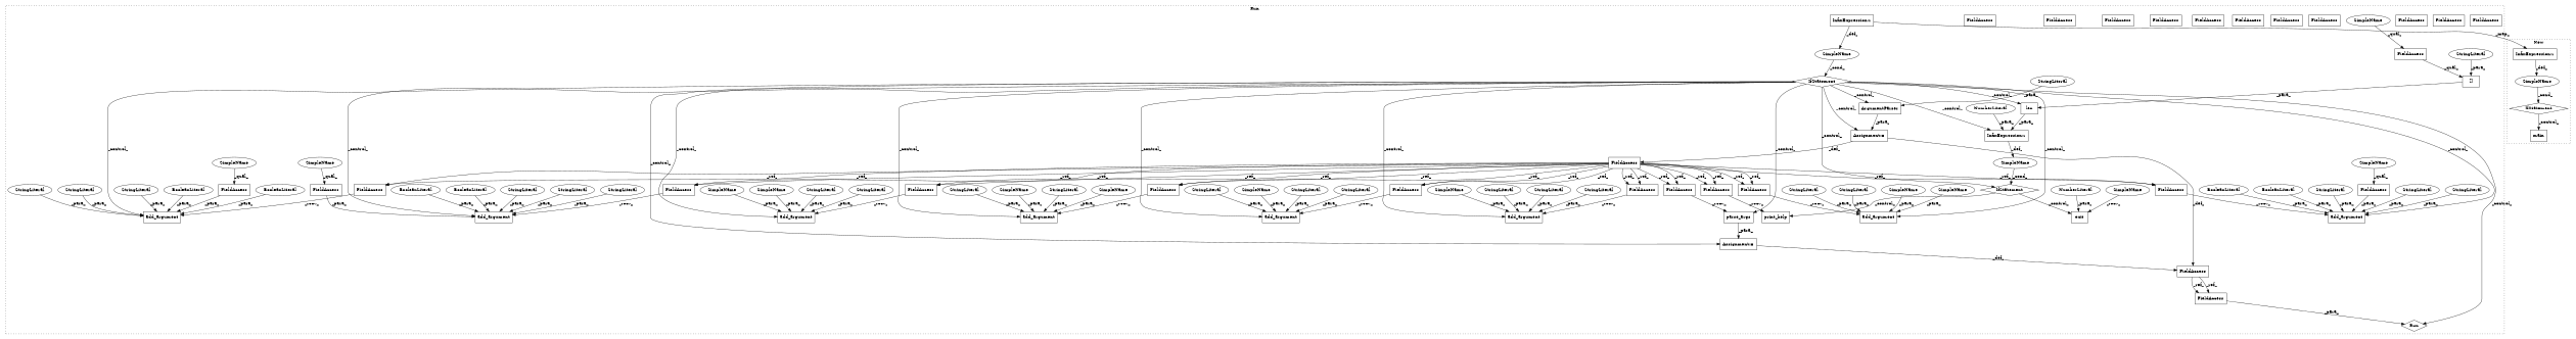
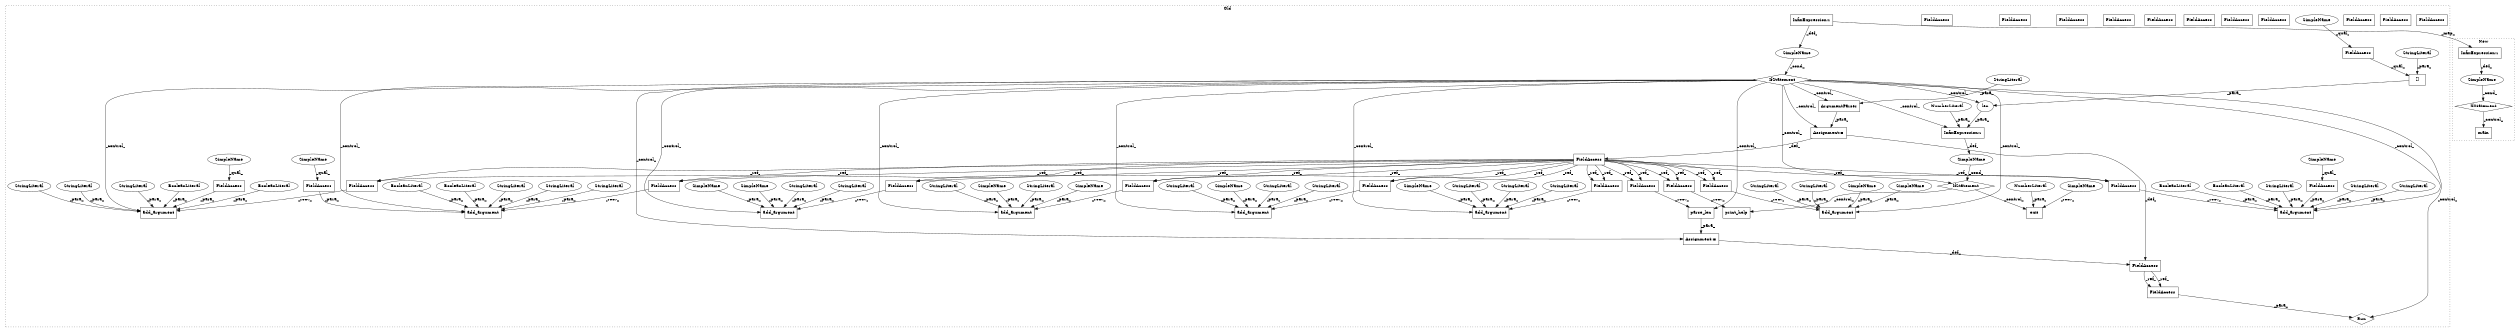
  digraph {
    node [a=22 l=6 shape=box]
    n1 [a=32 l="15,1" label=ArgumentParser s="6576,6628"]
    n2 [a=7 l=1 label="Assignment:=" s=7455]
    n3 [a=7 l=1 label="Assignment:=" s=6566]
    n4 [a=32 l="13,1" label=add_argument s="7334,7442"]
    n5 [a=45 l=8 label=StringLiteral s=7347 shape=ellipse]
    n6 [a=45 l=56 label=StringLiteral s=7386 shape=ellipse]
    n7 [a=32 l="13,1" label=add_argument s="6790,6851"]
    n8 [a=45 l=3 label=StringLiteral s=7371 shape=ellipse]
    n9 [a=45 l=14 label=StringLiteral s=6837 shape=ellipse]
    n10 [label=FieldAccess s=6560]
    n11 [label=FieldAccess s=7327]
    n12 [label=FieldAccess s=7456]
    n13 [label=FieldAccess s=6783]
    n14 [a=25 l="4,2" label=IfStatement s="6524,6550" shape=diamond]
    n15 [a=42 label=SimpleName shape=ellipse l=""]
    n16 [a=27 l=4 label="InfixExpression:r" s=6536]
-   n17 [a=32 l=12 label=parse_args s=7463]
+   n17 [a=32 l=12 label=parse_len s=7463]
    n18 [l=4 label=FieldAccess s=7451]
    n19 [l=4 label=FieldAccess s=7596]
    n20 [label=FieldAccess s=7536]
    n21 [a=45 l=37 label=StringLiteral s=6591 shape=ellipse]
    n22 [a=32 l="5,1" label=exit s="7569,7575"]
    n23 [a=34 l=1 label=NumberLiteral s=7574 shape=ellipse]
    n24 [a=42 label=SimpleName shape=ellipse l=""]
    n25 [a=32 l=12 label=print_help s=7543]
    n26 [a=27 l=4 label="InfixExpression:r" s=7519]
    n27 [a=34 l=1 label=NumberLiteral s=7523 shape=ellipse]
    n28 [l=8 label=FieldAccess s=7491]
    n29 [a=2 l="9,1" label="[]" s="7491,7517"]
-   n30 [a=32 l="4,1" label=len s="7487,7518"]
+   n30 [a=32 l="4,1" label=len s="7487,7518" shape=ellipse]
    n31 [a=25 l="4,2" label=IfStatement s="7483,7524" shape=diamond]
    n32 [a=45 l=17 label=StringLiteral s=7500 shape=ellipse]
    n33 [a=32 l="13,1" label=add_argument s="6644,6774"]
    n34 [label=FieldAccess s=6637]
    n35 [a=32 l="13,1" label=add_argument s="6867,6937"]
    n36 [label=FieldAccess s=6946]
    n37 [a=32 l="13,1" label=add_argument s="6953,7044"]
    n38 [label=FieldAccess s=6860]
    n39 [a=45 l=55 label=StringLiteral s=6989 shape=ellipse]
    n40 [a=45 l=11 label=StringLiteral s=6898 shape=ellipse]
    n41 [a=45 l=94 label=StringLiteral s=6680 shape=ellipse]
    n42 [a=45 l=10 label=StringLiteral s=6966 shape=ellipse]
    n43 [a=45 l=10 label=StringLiteral s=6880 shape=ellipse]
    n44 [a=45 l=13 label=StringLiteral s=6803 shape=ellipse]
    n45 [a=32 l="4,1" label=Run s="7592,7600" shape=diamond]
    n46 [a=32 l="13,1" label=add_argument s="7060,7131"]
    n47 [label=FieldAccess s=7053]
    n48 [l=14 label=FieldAccess s=7356]
    n49 [a=9 l=5 label=BooleanLiteral s=7380 shape=ellipse]
    n50 [a=9 l=4 label=BooleanLiteral s=7375 shape=ellipse]
    n51 [a=45 l=27 label=StringLiteral s=6910 shape=ellipse]
    n52 [a=45 l=13 label=StringLiteral s=7073 shape=ellipse]
    n53 [a=45 l=12 label=StringLiteral s=6824 shape=ellipse]
    n54 [a=45 l=10 label=StringLiteral s=6657 shape=ellipse]
    n55 [a=45 l=32 label=StringLiteral s=7099 shape=ellipse]
    n56 [a=32 l="13,1" label=add_argument s="7240,7318"]
    n57 [l=14 label=FieldAccess s=7260]
    n58 [a=32 l="13,1" label=add_argument s="7147,7224"]
    n59 [label=FieldAccess s=7140]
    n60 [label=FieldAccess s=7233]
    n61 [l=14 label=FieldAccess s=7167]
    n62 [a=9 l=5 label=BooleanLiteral s=7284 shape=ellipse]
    n63 [a=9 l=4 label=BooleanLiteral s=7186 shape=ellipse]
    n64 [a=9 l=4 label=BooleanLiteral s=7191 shape=ellipse]
    n65 [a=9 l=4 label=BooleanLiteral s=7279 shape=ellipse]
    n66 [a=45 l=3 label=StringLiteral s=7182 shape=ellipse]
    n67 [a=45 l=28 label=StringLiteral s=7290 shape=ellipse]
    n68 [a=45 label=StringLiteral s=7253 shape=ellipse]
    n69 [a=45 l=28 label=StringLiteral s=7196 shape=ellipse]
    n70 [a=45 label=StringLiteral s=7160 shape=ellipse]
    n71 [a=45 l=3 label=StringLiteral s=7275 shape=ellipse]
    n72 [a=42 label=SimpleName s=7087 shape=ellipse]
    n73 [a=42 label=SimpleName s=6977 shape=ellipse]
    n74 [a=42 label=SimpleName s=6891 shape=ellipse]
    n75 [a=42 label=SimpleName s=6668 shape=ellipse]
    n76 [a=42 label=SimpleName s=6817 shape=ellipse]
    n77 [a=42 l=3 label=SimpleName s=7491 shape=ellipse]
    n78 [a=42 l=3 label=SimpleName s=7565 shape=ellipse]
    n79 [label=FieldAccess s=7053]
    n80 [label=FieldAccess s=6783]
    n81 [label=FieldAccess s=7456]
    n82 [label=FieldAccess s=6860]
    n83 [label=FieldAccess s=7536]
    n84 [label=FieldAccess s=6637]
    n85 [label=FieldAccess s=6946]
    n86 [label=FieldAccess s=7233]
    n87 [label=FieldAccess s=7140]
    n88 [label=FieldAccess s=7327]
    n89 [a=42 l=5 label=SimpleName s=7260 shape=ellipse]
    n90 [a=42 l=5 label=SimpleName s=7167 shape=ellipse]
    n91 [a=42 l=5 label=SimpleName s=7356 shape=ellipse]
    n92 [a=42 l=4 label=SimpleName s=7094 shape=ellipse]
    n93 [a=42 l=4 label=SimpleName s=6675 shape=ellipse]
    n94 [a=42 l=4 label=SimpleName s=6984 shape=ellipse]
    n95 [l=4 label=FieldAccess s=7596]
    n96 [a=25 l="4,2" label=IfStatement s="7679,7705" shape=diamond]
    n97 [a=27 l=4 label="InfixExpression:r" s=7691]
    n98 [a=32 label=main s=7715]
    n99 [a=42 label=SimpleName shape=ellipse l=""]
    subgraph cluster_1 {
-     label=Run
+     label=Old
      style=dotted
      n1
      n2
      n3
      n4
      n5
      n6
      n7
      n8
      n9
      n10
      n11
      n12
      n13
      n14
      n15
      n16
      n17
      n18
      n19
      n20
      n21
      n22
      n23
      n24
      n25
      n26
      n27
      n28
      n29
      n30
      n31
      n32
      n33
      n34
      n35
      n36
      n37
      n38
      n39
      n40
      n41
      n42
      n43
      n44
      n45
      n46
      n47
      n48
      n49
      n50
      n51
      n52
      n53
      n54
      n55
      n56
      n57
      n58
      n59
      n60
      n61
      n62
      n63
      n64
      n65
      n66
      n67
      n68
      n69
      n70
      n71
      n72
      n73
      n74
      n75
      n76
      n77
      n78
      n79
      n80
      n81
      n82
      n83
      n84
      n85
      n86
      n87
      n88
      n89
      n90
      n91
      n92
      n93
      n94
      n95
    }
    subgraph cluster_2 {
      label=New
      style=dotted
      n96
      n97
      n98
      n99
    }
    n1 -> n3 [label=_para_]
    n2 -> n18 [label=_def_]
    n3 -> n10 [label=_def_]
    n3 -> n18 [label=_def_]
    n5 -> n4 [label=_para_]
    n6 -> n4 [label=_para_]
    n8 -> n4 [label=_para_]
    n9 -> n7 [label=_para_]
    n10 -> n79 [label=_ref_]
    n10 -> n79 [label=_ref_]
    n10 -> n80 [label=_ref_]
    n10 -> n80 [label=_ref_]
    n10 -> n81 [label=_ref_]
    n10 -> n81 [label=_ref_]
    n10 -> n82 [label=_ref_]
    n10 -> n82 [label=_ref_]
    n10 -> n83 [label=_ref_]
    n10 -> n83 [label=_ref_]
    n10 -> n84 [label=_ref_]
    n10 -> n84 [label=_ref_]
    n10 -> n85 [label=_ref_]
    n10 -> n85 [label=_ref_]
    n10 -> n86 [label=_ref_]
    n10 -> n86 [label=_ref_]
    n10 -> n87 [label=_ref_]
    n10 -> n87 [label=_ref_]
    n10 -> n88 [label=_ref_]
    n10 -> n88 [label=_ref_]
    n14 -> n1 [label=_control_]
    n14 -> n2 [label=_control_]
    n14 -> n3 [label=_control_]
    n14 -> n4 [label=_control_]
    n14 -> n7 [label=_control_]
    n14 -> n17 [label=_control_]
    n14 -> n26 [label=_control_]
    n14 -> n30 [label=_control_]
    n14 -> n31 [label=_control_]
    n14 -> n33 [label=_control_]
    n14 -> n35 [label=_control_]
    n14 -> n37 [label=_control_]
    n14 -> n45 [label=_control_]
    n14 -> n46 [label=_control_]
    n14 -> n56 [label=_control_]
    n14 -> n58 [label=_control_]
    n15 -> n14 [label=_cond_]
    n16 -> n15 [label=_def_]
    n16 -> n97 [label=_map_]
    n17 -> n2 [label=_para_]
    n18 -> n95 [label=_ref_]
    n18 -> n95 [label=_ref_]
    n21 -> n1 [label=_para_]
    n23 -> n22 [label=_para_]
    n24 -> n31 [label=_cond_]
    n26 -> n24 [label=_def_]
    n27 -> n26 [label=_para_]
    n28 -> n29 [label=_qual_]
    n29 -> n30 [label=_para_]
    n30 -> n26 [label=_para_]
    n31 -> n22 [label=_control_]
    n31 -> n25 [label=_control_]
    n32 -> n29 [label=_para_]
    n39 -> n37 [label=_para_]
    n40 -> n35 [label=_para_]
    n41 -> n33 [label=_para_]
    n42 -> n37 [label=_para_]
    n43 -> n35 [label=_para_]
    n44 -> n7 [label=_para_]
    n48 -> n4 [label=_para_]
    n49 -> n4 [label=_para_]
    n50 -> n4 [label=_para_]
    n51 -> n35 [label=_para_]
    n52 -> n46 [label=_para_]
    n53 -> n7 [label=_para_]
    n54 -> n33 [label=_para_]
    n55 -> n46 [label=_para_]
    n57 -> n56 [label=_para_]
    n61 -> n58 [label=_para_]
    n62 -> n56 [label=_para_]
    n63 -> n58 [label=_para_]
    n64 -> n58 [label=_para_]
    n65 -> n56 [label=_para_]
    n66 -> n58 [label=_para_]
    n67 -> n56 [label=_para_]
    n68 -> n56 [label=_para_]
    n69 -> n58 [label=_para_]
    n70 -> n58 [label=_para_]
    n71 -> n56 [label=_para_]
    n72 -> n46 [label=_para_]
    n73 -> n37 [label=_para_]
    n74 -> n35 [label=_para_]
    n75 -> n33 [label=_para_]
    n76 -> n7 [label=_para_]
    n77 -> n28 [label=_qual_]
    n78 -> n22 [label=_recv_]
    n79 -> n46 [label=_recv_]
    n80 -> n7 [label=_recv_]
    n81 -> n17 [label=_recv_]
    n82 -> n35 [label=_recv_]
    n83 -> n25 [label=_recv_]
    n84 -> n33 [label=_recv_]
    n85 -> n37 [label=_recv_]
    n86 -> n56 [label=_recv_]
    n87 -> n58 [label=_recv_]
    n88 -> n4 [label=_recv_]
    n89 -> n57 [label=_qual_]
    n90 -> n61 [label=_qual_]
    n91 -> n48 [label=_qual_]
    n92 -> n46 [label=_para_]
    n93 -> n33 [label=_para_]
    n94 -> n37 [label=_para_]
    n95 -> n45 [label=_para_]
    n96 -> n98 [label=_control_]
    n97 -> n99 [label=_def_]
    n99 -> n96 [label=_cond_]
  }
